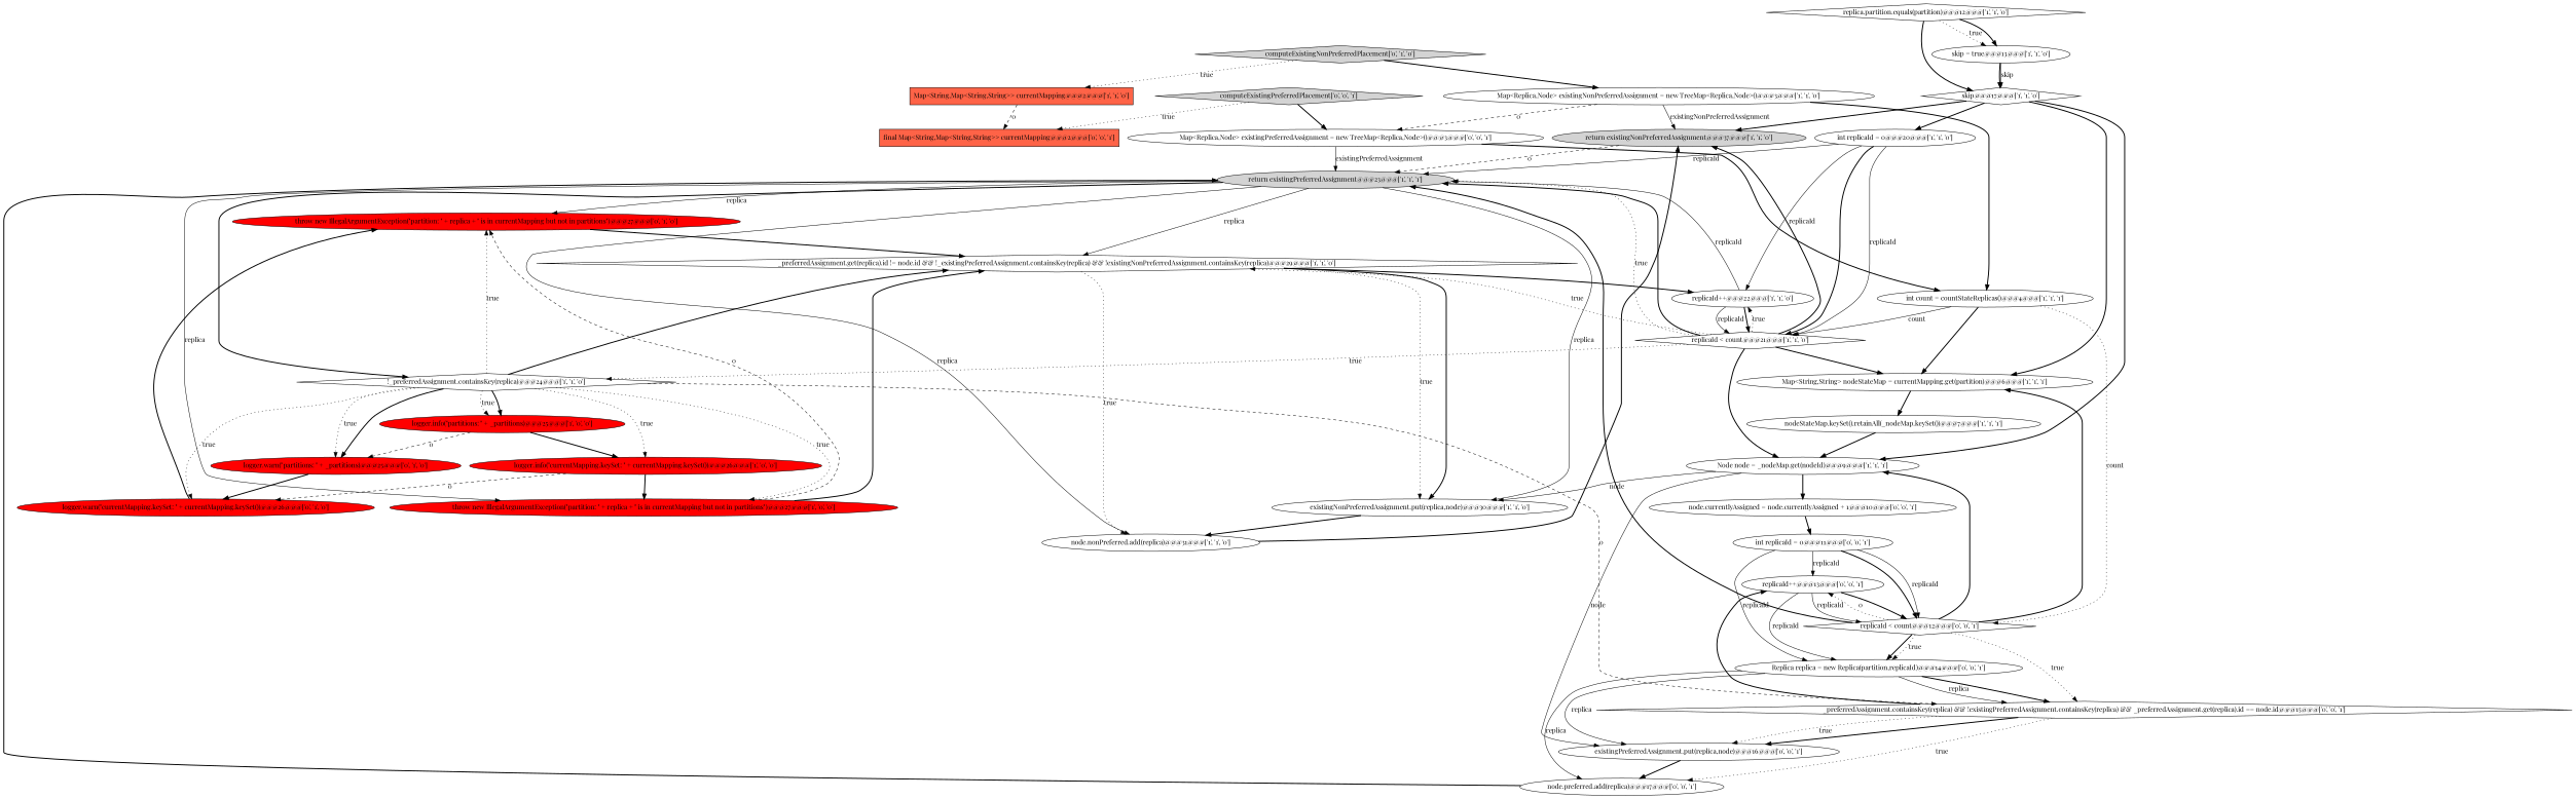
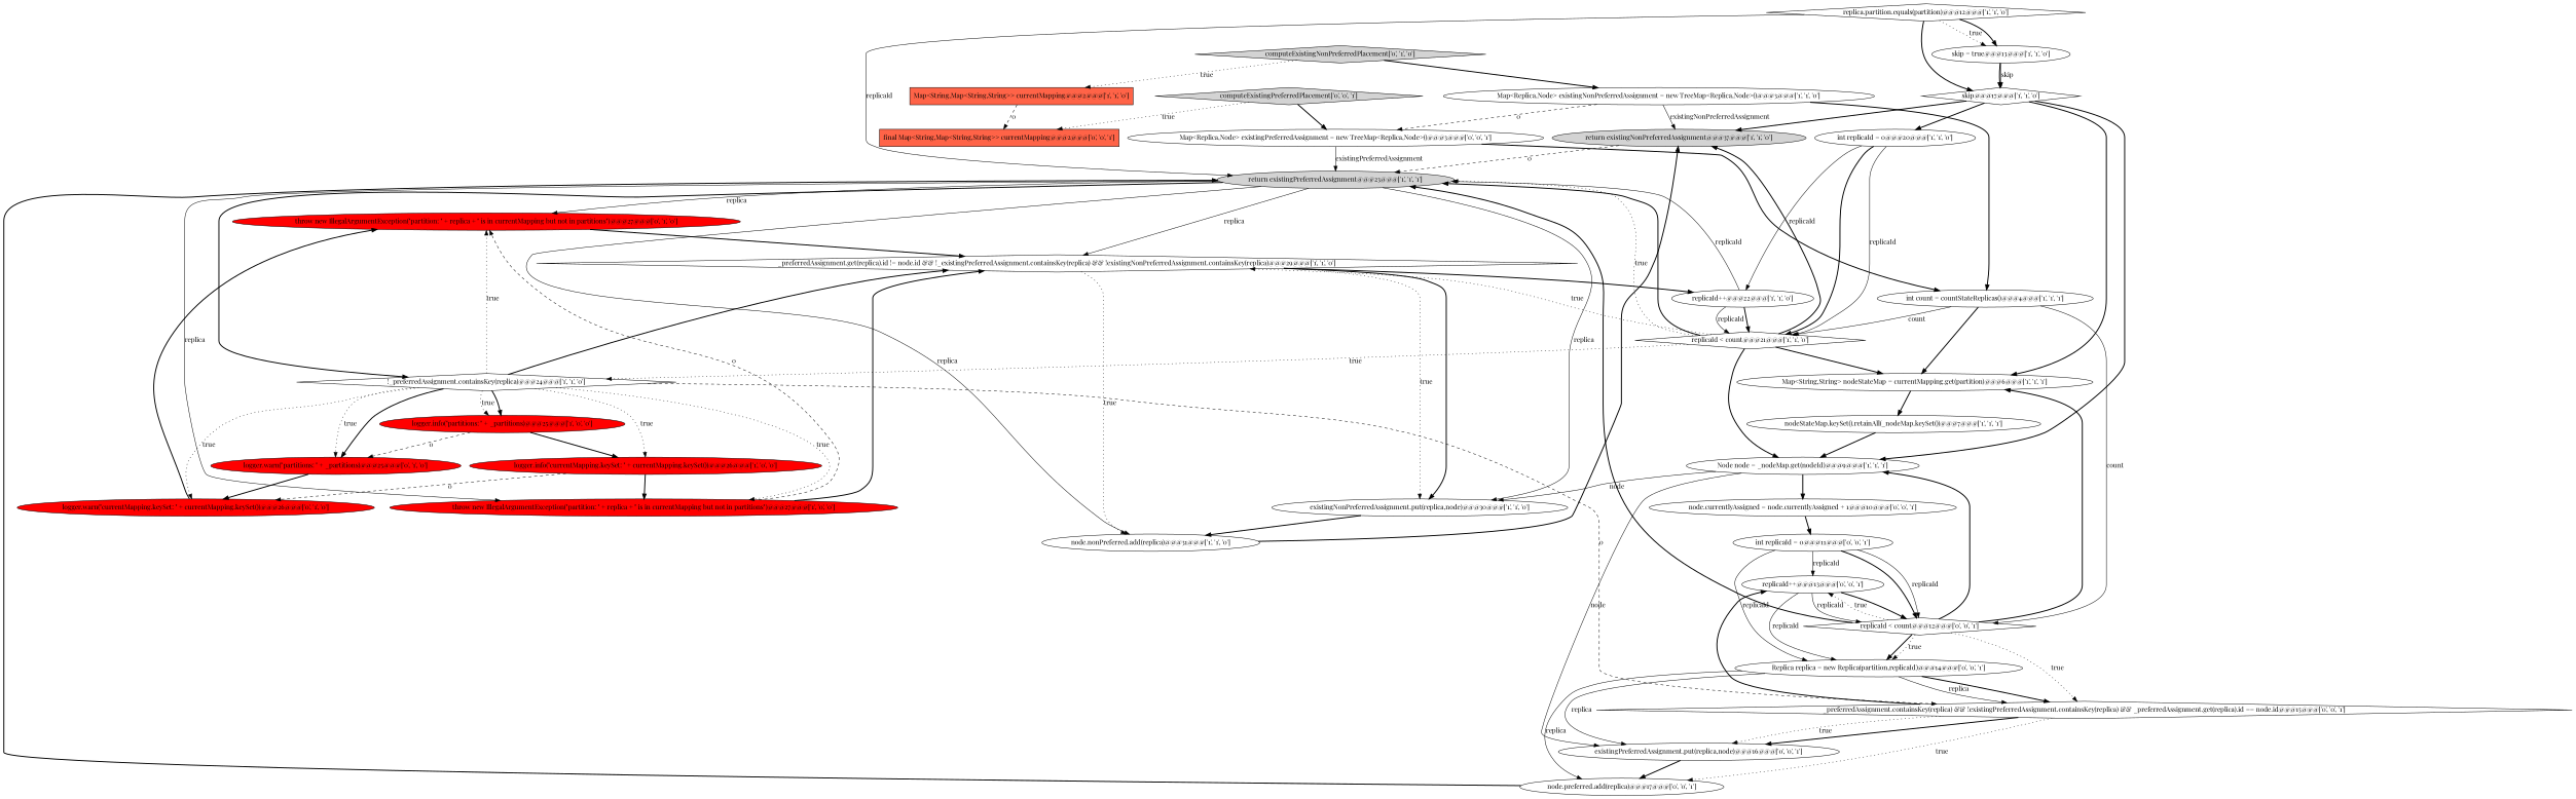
  digraph {
    fontname="Playfair Display"
    node [fillcolor=white fontname="Playfair Display" shape=ellipse style=filled]
    edge [fontname="Playfair Display" style=bold]
    n1 [fillcolor=lightgray label="return existingNonPreferredAssignment@@@37@@@['1', '1', '0']"]
    n2 [fillcolor=lightgray label="return existingPreferredAssignment@@@23@@@['1', '1', '1']"]
    n3 [fillcolor=red label="throw new IllegalArgumentException(\"partition: \" + replica + \" is in currentMapping but not in partitions\")@@@27@@@['0', '1', '0']"]
    n4 [label="_preferredAssignment.get(replica).id != node.id && !_existingPreferredAssignment.containsKey(replica) && !existingNonPreferredAssignment.containsKey(replica)@@@29@@@['1', '1', '0']" shape=diamond]
    n5 [label="!_preferredAssignment.containsKey(replica)@@@24@@@['1', '1', '0']" shape=diamond]
    n6 [label="existingNonPreferredAssignment.put(replica,node)@@@30@@@['1', '1', '0']"]
    n7 [label="node.nonPreferred.add(replica)@@@31@@@['1', '1', '0']"]
    n8 [fillcolor=red label="throw new IllegalArgumentException(\"partition: \" + replica + \" is in currentMapping but not in partitions\")@@@27@@@['1', '0', '0']"]
    n9 [fillcolor=tomato label="Map<String,Map<String,String>> currentMapping@@@2@@@['1', '1', '0']" shape=box]
    n10 [fillcolor=tomato label="final Map<String,Map<String,String>> currentMapping@@@2@@@['0', '0', '1']" shape=box]
    n11 [label="Map<Replica,Node> existingNonPreferredAssignment = new TreeMap<Replica,Node>()@@@3@@@['1', '1', '0']"]
    n12 [label="Map<Replica,Node> existingPreferredAssignment = new TreeMap<Replica,Node>()@@@3@@@['0', '0', '1']"]
    n13 [label="int count = countStateReplicas()@@@4@@@['1', '1', '1']"]
    n14 [fillcolor=lightgray label="computeExistingNonPreferredPlacement['0', '1', '0']" shape=diamond]
    n15 [fillcolor=lightgray label="computeExistingPreferredPlacement['0', '0', '1']" shape=diamond]
    n16 [label="_preferredAssignment.containsKey(replica) && !existingPreferredAssignment.containsKey(replica) && _preferredAssignment.get(replica).id == node.id@@@15@@@['0', '0', '1']" shape=diamond]
    n17 [label="existingPreferredAssignment.put(replica,node)@@@16@@@['0', '0', '1']"]
    n18 [label="node.preferred.add(replica)@@@17@@@['0', '0', '1']"]
    n19 [label="replicaId++@@@13@@@['0', '0', '1']"]
    n20 [label="Replica replica = new Replica(partition,replicaId)@@@14@@@['0', '0', '1']"]
    n21 [label="replicaId < count@@@12@@@['0', '0', '1']" shape=diamond]
    n22 [label="int replicaId = 0@@@20@@@['1', '1', '0']"]
    n23 [label="replicaId < count@@@21@@@['1', '1', '0']" shape=diamond]
    n24 [label="replicaId++@@@22@@@['1', '1', '0']"]
    n25 [label="Node node = _nodeMap.get(nodeId)@@@9@@@['1', '1', '1']"]
    n26 [label="Map<String,String> nodeStateMap = currentMapping.get(partition)@@@6@@@['1', '1', '1']"]
    n27 [fillcolor=red label="logger.warn(\"currentMapping.keySet: \" + currentMapping.keySet())@@@26@@@['0', '1', '0']"]
    n28 [label="node.currentlyAssigned = node.currentlyAssigned + 1@@@10@@@['0', '0', '1']"]
    n29 [fillcolor=red label="logger.warn(\"partitions: \" + _partitions)@@@25@@@['0', '1', '0']"]
    n30 [fillcolor=red label="logger.info(\"currentMapping.keySet: \" + currentMapping.keySet())@@@26@@@['1', '0', '0']"]
    n31 [fillcolor=red label="logger.info(\"partitions: \" + _partitions)@@@25@@@['1', '0', '0']"]
    n32 [label="nodeStateMap.keySet().retainAll(_nodeMap.keySet())@@@7@@@['1', '1', '1']"]
    n33 [label="replica.partition.equals(partition)@@@12@@@['1', '1', '0']" shape=diamond]
    n34 [label="skip = true@@@13@@@['1', '1', '0']"]
    n35 [label="skip@@@17@@@['1', '1', '0']" shape=diamond]
    n36 [label="int replicaId = 0@@@11@@@['0', '0', '1']"]
    n1 -> n2 [label=0 style=dashed]
    n2 -> n3 [label=replica style=solid]
    n2 -> n4 [label=replica style=solid]
    n2 -> n5
    n2 -> n6 [label=replica style=solid]
    n2 -> n7 [label=replica style=solid]
    n2 -> n8 [label=replica style=solid]
    n3 -> n4
    n4 -> n6
    n4 -> n6 [label=true style=dotted]
    n4 -> n7 [label=true style=dotted]
    n4 -> n24
    n5 -> n3 [label=true style=dotted]
    n5 -> n4
    n5 -> n8 [label=true style=dotted]
    n5 -> n16 [label=0 style=dashed]
    n5 -> n27 [label=true style=dotted]
    n5 -> n29 [label=true style=dotted]
    n5 -> n29
    n5 -> n30 [label=true style=dotted]
    n5 -> n31
    n5 -> n31 [label=true style=dotted]
    n6 -> n7
    n7 -> n1
    n8 -> n3 [label=0 style=dashed]
    n8 -> n4
    n9 -> n10 [label=0 style=dashed]
    n11 -> n1 [label=existingNonPreferredAssignment style=solid]
    n11 -> n12 [label=0 style=dashed]
    n11 -> n13
    n12 -> n2 [label=existingPreferredAssignment style=solid]
    n12 -> n13
-   n13 -> n21 [label=count style=dotted]
+   n13 -> n21 [label=count style=solid]
    n13 -> n23 [label=count style=solid]
    n13 -> n26
    n14 -> n9 [label=true style=dotted]
    n14 -> n11
    n15 -> n10 [label=true style=dotted]
    n15 -> n12
    n16 -> n17 [label=true style=dotted]
    n16 -> n17
    n16 -> n18 [label=true style=dotted]
    n16 -> n19
    n17 -> n18
    n18 -> n2
    n19 -> n20 [label=replicaId style=solid]
    n19 -> n21
    n19 -> n21 [label=replicaId style=solid]
    n20 -> n16 [label=replica style=solid]
    n20 -> n16
    n20 -> n17 [label=replica style=solid]
    n20 -> n18 [label=replica style=solid]
    n21 -> n2
    n21 -> n16 [label=true style=dotted]
-   n21 -> n19 [label=0 style=dotted]
+   n21 -> n19 [label=true style=dotted]
    n21 -> n20
    n21 -> n20 [label=true style=dotted]
    n21 -> n25
    n21 -> n26
-   n22 -> n2 [label=replicaId style=solid]
+   n33 -> n2 [label=replicaId style=solid]
    n22 -> n23
    n22 -> n23 [label=replicaId style=solid]
    n22 -> n24 [label=replicaId style=solid]
    n23 -> n1
    n23 -> n2 [label=true style=dotted]
    n23 -> n2
    n23 -> n4 [label=true style=dotted]
    n23 -> n5 [label=true style=dotted]
-   n23 -> n24 [label=true style=dotted]
    n23 -> n25
    n23 -> n26
    n24 -> n2 [label=replicaId style=solid]
    n24 -> n23
    n24 -> n23 [label=replicaId style=solid]
    n25 -> n6 [label="node" style=solid]
    n25 -> n17 [label="node" style=solid]
    n25 -> n28
    n26 -> n32
    n27 -> n3
    n28 -> n36
    n29 -> n27
    n30 -> n8
    n30 -> n27 [label=0 style=dashed]
    n31 -> n29 [label=0 style=dashed]
    n31 -> n30
    n32 -> n25
    n33 -> n34 [label=true style=dotted]
    n33 -> n34
    n33 -> n35
    n34 -> n35
    n34 -> n35 [label=skip style=solid]
    n35 -> n1
    n35 -> n22
    n35 -> n25
    n35 -> n26
    n36 -> n19 [label=replicaId style=solid]
    n36 -> n20 [label=replicaId style=solid]
    n36 -> n21
    n36 -> n21 [label=replicaId style=solid]
  }
